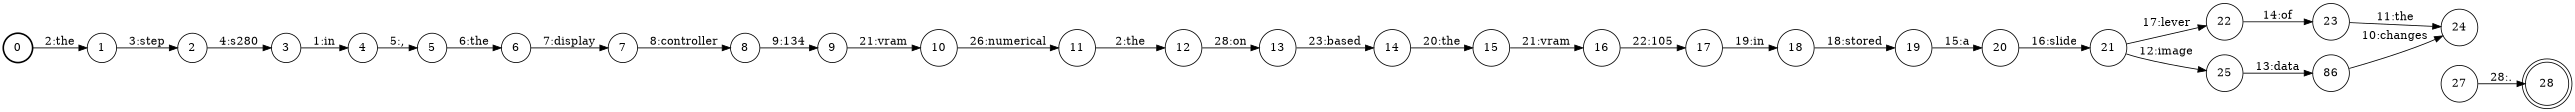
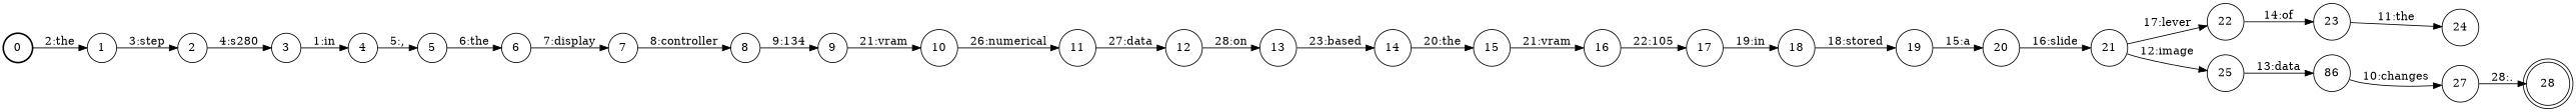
  digraph {
    nodesep=0.25
    rankdir=LR
    ranksep=0.4
    node [fontsize=14 shape=circle style=solid]
    edge [fontsize=14]
    n1 [label=0 style=bold]
    n2 [label=1]
    n3 [label=2]
    n4 [label=3]
    n5 [label=4]
    n6 [label=5]
    n7 [label=6]
    n8 [label=7]
    n9 [label=8]
    n10 [label=9]
    n11 [label=10]
    n12 [label=11]
    n13 [label=12]
    n14 [label=13]
    n15 [label=14]
    n16 [label=15]
    n17 [label=16]
    n18 [label=17]
    n19 [label=18]
    n20 [label=19]
    n21 [label=20]
    n22 [label=21]
    n23 [label=22]
    n24 [label=25]
    n25 [label=23]
    n26 [label=24]
    n27 [label=86]
    n28 [label=27]
    n29 [label=28 shape=doublecircle]
    n1 -> n2 [label="2:the"]
    n2 -> n3 [label="3:step"]
    n3 -> n4 [label="4:s280"]
    n4 -> n5 [label="1:in"]
    n5 -> n6 [label="5:,"]
    n6 -> n7 [label="6:the"]
    n7 -> n8 [label="7:display"]
    n8 -> n9 [label="8:controller"]
    n9 -> n10 [label="9:134"]
    n10 -> n11 [label="21:vram"]
    n11 -> n12 [label="26:numerical"]
-   n12 -> n13 [label="2:the"]
+   n12 -> n13 [label="27:data"]
    n13 -> n14 [label="28:on"]
    n14 -> n15 [label="23:based"]
    n15 -> n16 [label="20:the"]
    n16 -> n17 [label="21:vram"]
    n17 -> n18 [label="22:105"]
    n18 -> n19 [label="19:in"]
    n19 -> n20 [label="18:stored"]
    n20 -> n21 [label="15:a"]
    n21 -> n22 [label="16:slide"]
    n22 -> n23 [label="17:lever"]
    n22 -> n24 [label="12:image"]
    n23 -> n25 [label="14:of"]
    n24 -> n27 [label="13:data"]
    n25 -> n26 [label="11:the"]
-   n27 -> n26 [label="10:changes"]
+   n27 -> n28 [label="10:changes"]
    n28 -> n29 [label="28:."]
  }
